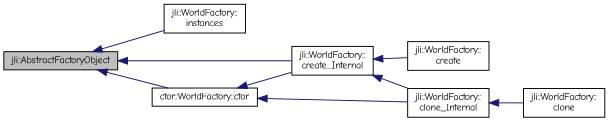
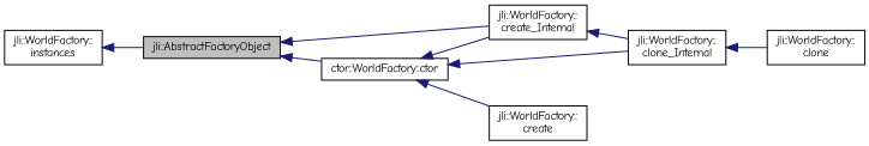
  digraph {
    fontname="Comic Neue"
    rankdir=LR
    node [color=black fillcolor=white fontname="Comic Neue" fontsize=10 shape=record style=filled]
    edge [color=midnightblue dir=back fontname="Comic Neue" fontsize=10 labelfontname=Helvetica labelfontsize=10 style=solid]
    n1 [fillcolor=grey75 fontcolor=black height=0.2 label="jli::AbstractFactoryObject" width=0.4]
    n2 [height=0.2 label="jli::WorldFactory::\linstances" width=0.4]
    n3 [height=0.2 label="ctor::WorldFactory::ctor" width=0.4]
    n4 [height=0.2 label="jli::WorldFactory::\lcreate_Internal" width=0.4]
    n5 [height=0.2 label="jli::WorldFactory::\lclone_Internal" width=0.4]
    n6 [height=0.2 label="jli::WorldFactory::\lcreate" width=0.4]
    n7 [height=0.2 label="jli::WorldFactory::\lclone" width=0.4]
-   n1 -> n2
+   n2 -> n1
    n1 -> n3
    n1 -> n4
    n3 -> n4
    n3 -> n5
    n4 -> n5
-   n4 -> n6
+   n3 -> n6
    n5 -> n7
  }
